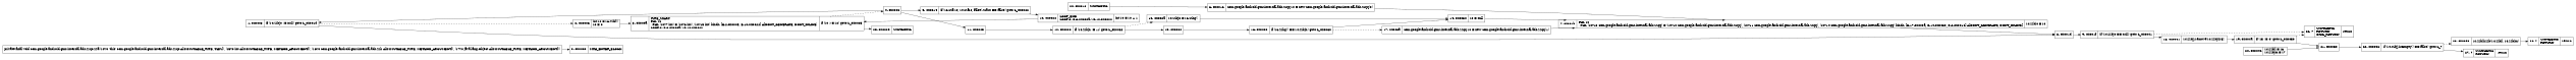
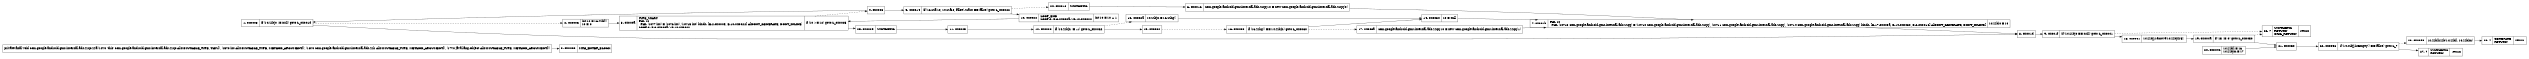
  digraph {
    rankdir=LR
    node [shape=record]
    n1 [label="{0\:\ 0x0000|MTH_ENTER_BLOCK\l}"]
    n2 [label="{1\:\ 0x0003|if (r4.zzbjo != null) goto L_0x001d\l}"]
    n3 [label="{2\:\ 0x0005|int r2 = r6.zzhf()\lr0 = 0\l}"]
    n4 [label="{8\:\ 0x001d}"]
    n5 [label="{3\:\ 0x000a|TYPE_START\lPHI: r0 \l  PHI: (r0v7 int) = (r0v6 int), (r0v15 int) binds: [B:2:0x0005, B:10:0x0022] A[DONT_GENERATE, DONT_INLINE]\lLOOP:0: B:3:0x000a\-\>B:10:0x0022\l|if (r0 \>= r2) goto L_0x0025\l}"]
    n6 [label="{9\:\ 0x001f|if (r4.zzbjo == null) goto L_0x0041\l}"]
    n7 [label="{4\:\ 0x000c}"]
    n8 [label="{25\:\ 0x0025|SYNTHETIC\l}"]
    n9 [label="{5\:\ 0x0014|if (r6.zza(r0, r4.zzars, false).zzaut == false) goto L_0x0022\l}"]
    n10 [label="{11\:\ 0x0025}"]
    n11 [label="{10\:\ 0x0022|LOOP_END\lLOOP:0: B:3:0x000a\-\>B:10:0x0022\l|int r0 = r0 + 1\l}"]
    n12 [label="{24\:\ 0x0016|SYNTHETIC\l}"]
    n13 [label="{6\:\ 0x0016|com.google.android.gms.internal.ads.zzqq r0 = new com.google.android.gms.internal.ads.zzqq(0)\l}"]
    n14 [label="{7\:\ 0x001b|PHI: r0 \l  PHI: (r0v13 com.google.android.gms.internal.ads.zzqq) = (r0v10 com.google.android.gms.internal.ads.zzqq), (r0v11 com.google.android.gms.internal.ads.zzqq), (r0v14 com.google.android.gms.internal.ads.zzqq) binds: [B:17:0x003a, B:14:0x0030, B:6:0x0016] A[DONT_GENERATE, DONT_INLINE]\l|r4.zzbjo = r0\l}"]
    n15 [label="{18\:\ 0x0041|r4.zzbjj.remove(r4.zzbji[r5])\l}"]
    n16 [label="{26\:\ ?|SYNTHETIC\lRETURN\lORIG_RETURN\l|return\l}"]
    n17 [label="{19\:\ 0x004a|if (r5 != 0) goto L_0x0050\l}"]
    n18 [label="{12\:\ 0x0028|if (r4.zzbjn != \-1) goto L_0x0032\l}"]
    n19 [label="{13\:\ 0x002a|r4.zzbjn = r6.zzhg()\l}"]
    n20 [label="{15\:\ 0x0032}"]
    n21 [label="{14\:\ 0x0030|r0 = null\l}"]
    n22 [label="{16\:\ 0x0038|if (r6.zzhg() == r4.zzbjn) goto L_0x0030\l}"]
    n23 [label="{17\:\ 0x003a|com.google.android.gms.internal.ads.zzqq r0 = new com.google.android.gms.internal.ads.zzqq(1)\l}"]
    n24 [label="{21\:\ 0x0050}"]
    n25 [label="{20\:\ 0x004c|r4.zzbjl = r6\lr4.zzbjm = r7\l}"]
    n26 [label="{22\:\ 0x0056|if (r4.zzbjj.isEmpty() == false) goto L_?\l}"]
    n27 [label="{23\:\ 0x0058|r4.zzbjk.zzb(r4.zzbjl, r4.zzbjm)\l}"]
    n28 [label="{27\:\ ?|SYNTHETIC\lRETURN\l|return\l}"]
-   n29 [label="{28\:\ ?|SYNTHETIC\lRETURN\l|return\l}"]
+   n29 [label="{28\:\ ?|GENERATE\lRETURN\l|return\l}"]
    n30 [label="{private final void com.google.android.gms.internal.ads.zzqo.zza((r4v0 'this' com.google.android.gms.internal.ads.zzqo A[IMMUTABLE_TYPE, THIS]), (r5v0 int A[IMMUTABLE_TYPE, METHOD_ARGUMENT]), (r6v0 com.google.android.gms.internal.ads.zzlr A[IMMUTABLE_TYPE, METHOD_ARGUMENT]), (r7v0 java.lang.Object A[IMMUTABLE_TYPE, METHOD_ARGUMENT])) }"]
    n2 -> n3 [style=dashed]
    n2 -> n4
    n3 -> n5
    n4 -> n6
    n5 -> n7 [style=dashed]
    n5 -> n8
    n6 -> n15
    n6 -> n16 [style=dashed]
    n7 -> n2
    n7 -> n9
-   n7 -> n10
+   n8 -> n10
    n9 -> n11
+   n9 -> n12 [style=dashed]
    n10 -> n18
    n11 -> n5
    n12 -> n13
    n13 -> n14
    n14 -> n4
    n15 -> n17
    n17 -> n16 [style=dashed]
    n17 -> n24
    n18 -> n19 [style=dashed]
    n18 -> n20
    n19 -> n21
-   n20 -> n22
+   n20 -> n22 [style=dashed]
    n21 -> n14
    n22 -> n21
    n22 -> n23 [style=dashed]
    n23 -> n14
    n24 -> n26
    n25 -> n24
    n26 -> n27 [style=dashed]
    n26 -> n28
    n27 -> n29
    n30 -> n1
  }
